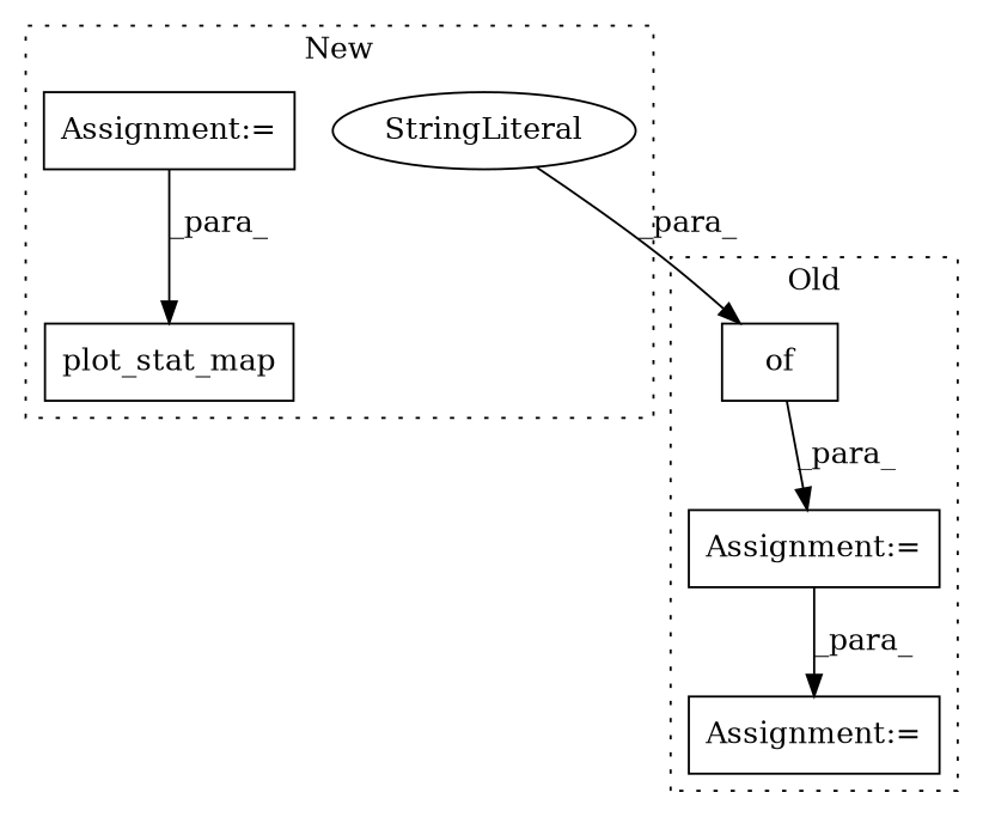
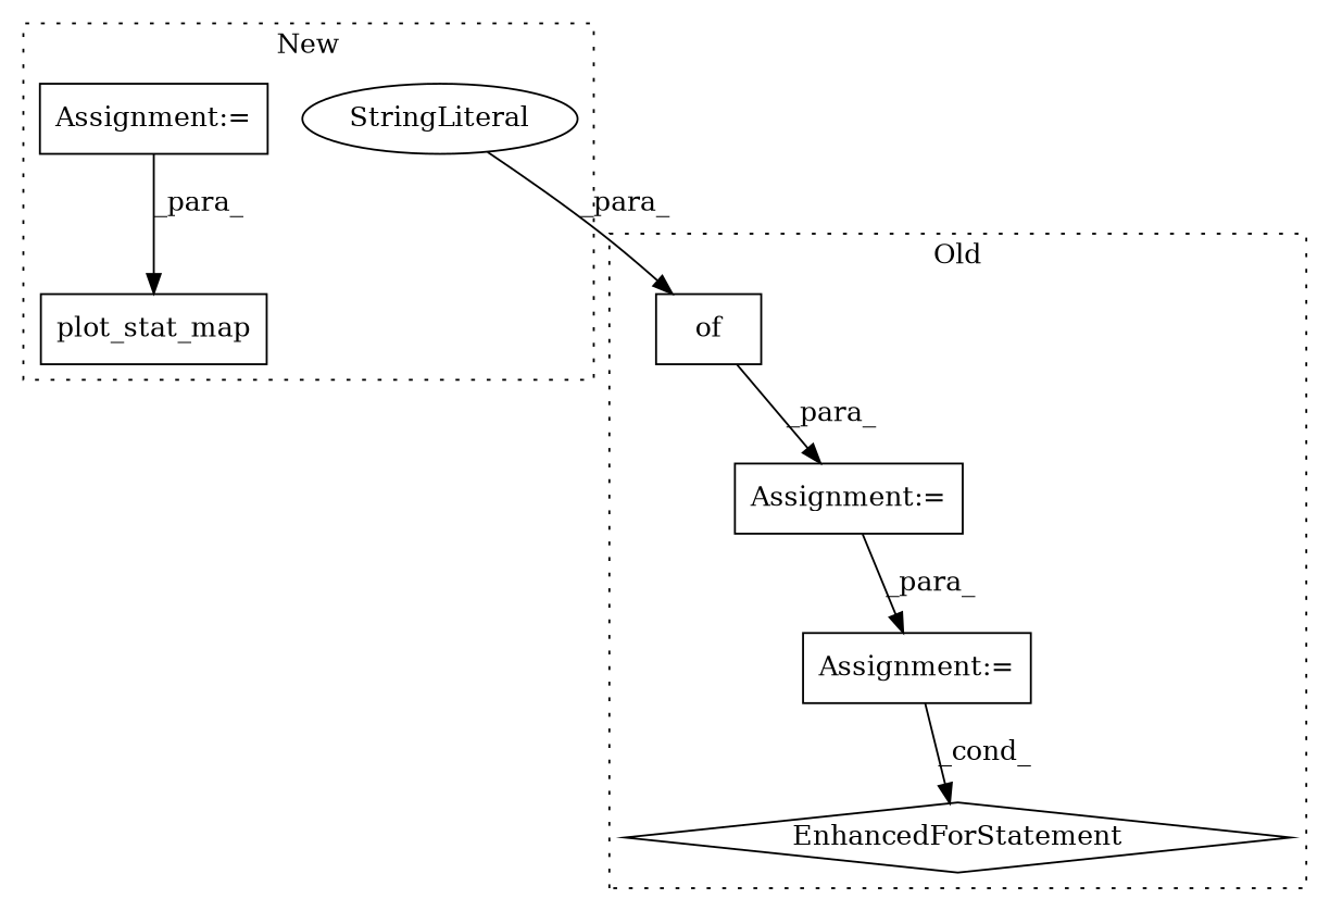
  digraph {
    node [a=7 l="70,2" s="1263,1382" shape=box]
+   n1 [a=70 label=EnhancedForStatement shape=diamond]
    n2 [l=1 label="Assignment:=" s=1105]
    n3 [label="Assignment:="]
    n4 [a=32 l="3,1" label=of s="1110,1256"]
    n5 [a=32 l="14,1" label=plot_stat_map s="1088,1175"]
    n6 [a=45 l=48 label=StringLiteral s=1127 shape=ellipse]
    n7 [l=1 label="Assignment:=" s=636]
    subgraph cluster_1 {
      label=Old
      style=dotted
+     n1
      n2
      n3
      n4
    }
    subgraph cluster_2 {
      label=New
      style=dotted
      n5
      n6
      n7
    }
    n2 -> n3 [label=_para_]
+   n3 -> n1 [label=_cond_]
    n4 -> n2 [label=_para_]
    n6 -> n4 [label=_para_]
    n7 -> n5 [label=_para_]
  }
